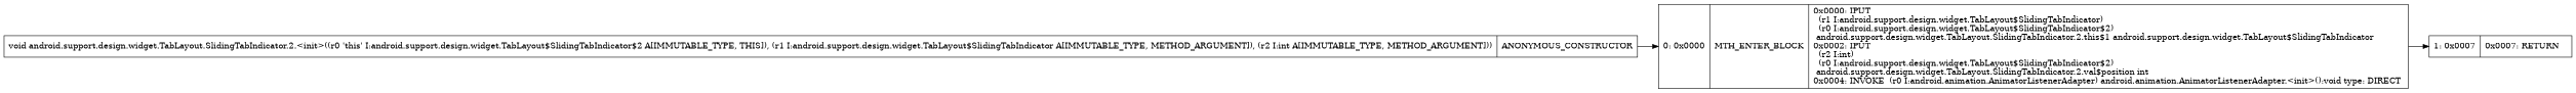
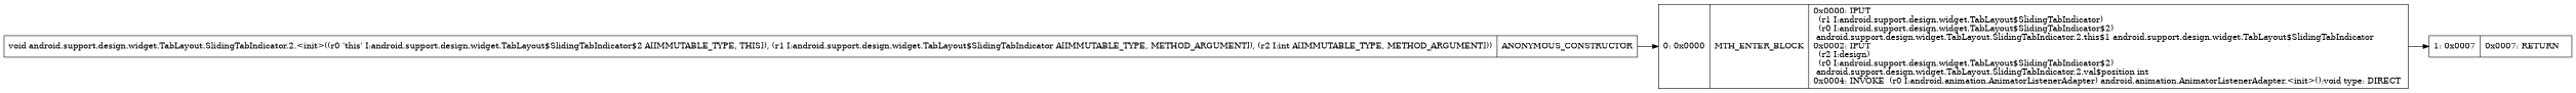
  digraph {
    rankdir=LR
    node [shape=record]
-   n1 [label="{0\:\ 0x0000|MTH_ENTER_BLOCK\l|0x0000: IPUT  \l  (r1 I:android.support.design.widget.TabLayout$SlidingTabIndicator)\l  (r0 I:android.support.design.widget.TabLayout$SlidingTabIndicator$2)\l android.support.design.widget.TabLayout.SlidingTabIndicator.2.this$1 android.support.design.widget.TabLayout$SlidingTabIndicator \l0x0002: IPUT  \l  (r2 I:int)\l  (r0 I:android.support.design.widget.TabLayout$SlidingTabIndicator$2)\l android.support.design.widget.TabLayout.SlidingTabIndicator.2.val$position int \l0x0004: INVOKE  (r0 I:android.animation.AnimatorListenerAdapter) android.animation.AnimatorListenerAdapter.\<init\>():void type: DIRECT \l}"]
+   n1 [label="{0\:\ 0x0000|MTH_ENTER_BLOCK\l|0x0000: IPUT  \l  (r1 I:android.support.design.widget.TabLayout$SlidingTabIndicator)\l  (r0 I:android.support.design.widget.TabLayout$SlidingTabIndicator$2)\l android.support.design.widget.TabLayout.SlidingTabIndicator.2.this$1 android.support.design.widget.TabLayout$SlidingTabIndicator \l0x0002: IPUT  \l  (r2 I:design)\l  (r0 I:android.support.design.widget.TabLayout$SlidingTabIndicator$2)\l android.support.design.widget.TabLayout.SlidingTabIndicator.2.val$position int \l0x0004: INVOKE  (r0 I:android.animation.AnimatorListenerAdapter) android.animation.AnimatorListenerAdapter.\<init\>():void type: DIRECT \l}"]
    n2 [label="{1\:\ 0x0007|0x0007: RETURN   \l}"]
    n3 [label="{void android.support.design.widget.TabLayout.SlidingTabIndicator.2.\<init\>((r0 'this' I:android.support.design.widget.TabLayout$SlidingTabIndicator$2 A[IMMUTABLE_TYPE, THIS]), (r1 I:android.support.design.widget.TabLayout$SlidingTabIndicator A[IMMUTABLE_TYPE, METHOD_ARGUMENT]), (r2 I:int A[IMMUTABLE_TYPE, METHOD_ARGUMENT]))  | ANONYMOUS_CONSTRUCTOR\l}"]
    n1 -> n2
    n3 -> n1
  }
